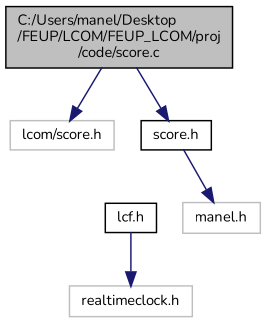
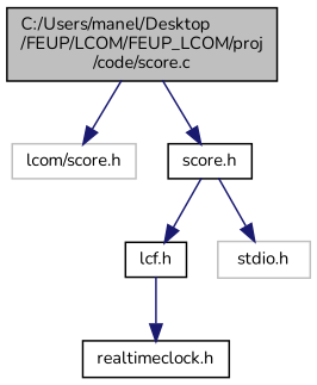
  digraph {
    fontname=Nunito
    node [color=black fontname=Nunito fontsize=10 shape=record]
    edge [color=midnightblue fontname=Nunito fontsize=10 labelfontname=Helvetica labelfontsize=10 style=solid]
    n1 [fillcolor=grey75 fontcolor=black height=0.2 label="C:/Users/manel/Desktop\l/FEUP/LCOM/FEUP_LCOM/proj\l/code/score.c" style=filled width=0.4]
    n2 [color=grey75 height=0.2 label="lcom/score.h" width=0.4]
    n3 [height=0.2 label="score.h" width=0.4]
    n4 [height=0.2 label="lcf.h" width=0.4]
-   n5 [color=grey75 height=0.2 label="manel.h" width=0.4]
-   n6 [color=grey75 height=0.2 label="realtimeclock.h" width=0.4]
+   n5 [color=grey75 height=0.2 label="stdio.h" width=0.4]
+   n6 [height=0.2 label="realtimeclock.h" width=0.4]
    n1 -> n2
    n1 -> n3
+   n3 -> n4
    n3 -> n5
    n4 -> n6
  }
